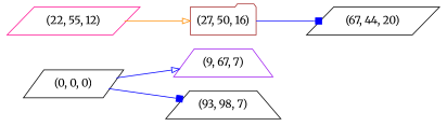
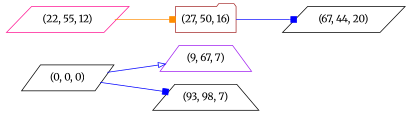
  digraph {
    fontname=Merriweather
    rankdir=LR
    node [color=black fontname=Merriweather shape=parallelogram]
    edge [arrowhead=onormal color=blue fontname=Merriweather]
    "(9, 67, 7)" [color=purple shape=trapezium]
    "(0, 0, 0)"
    "(93, 98, 7)" [shape=trapezium]
    "(22, 55, 12)" [color=deeppink]
    "(27, 50, 16)" [color=brown shape=folder]
    n6 [label="(67, 44, 20)"]
    "(0, 0, 0)" -> "(9, 67, 7)"
    "(0, 0, 0)" -> "(93, 98, 7)" [arrowhead=box]
-   "(22, 55, 12)" -> "(27, 50, 16)" [color=darkorange]
+   "(22, 55, 12)" -> "(27, 50, 16)" [arrowhead=box color=darkorange]
    "(27, 50, 16)" -> n6 [arrowhead=box]
  }
